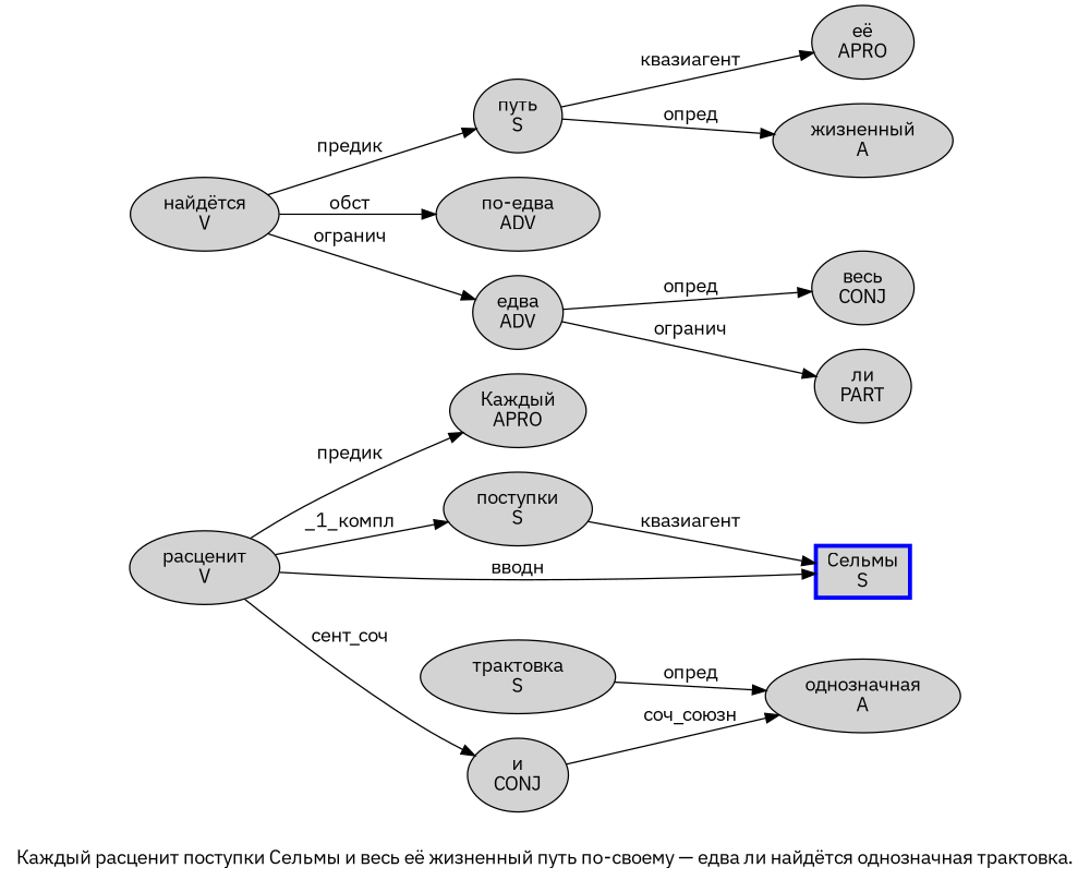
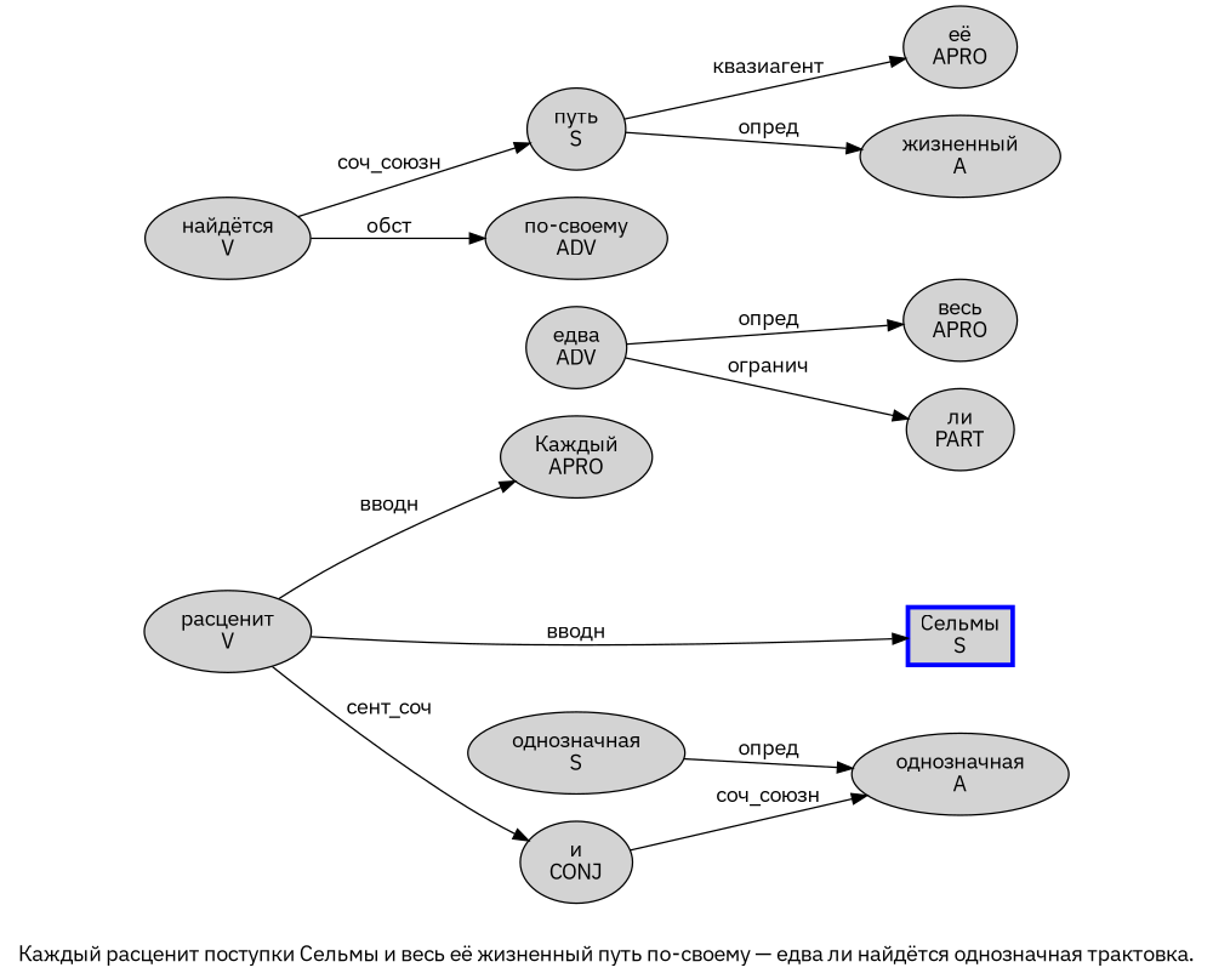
  digraph {
    fontname="IBM Plex Sans"
    label="Каждый расценит поступки Сельмы и весь её жизненный путь по-своему — едва ли найдётся однозначная трактовка."
    rankdir=LR
    node [fillcolor=lightgray fontname="IBM Plex Sans" penwidth=1 shape=ellipse style=filled]
    edge [fontname="IBM Plex Sans"]
    n1 [label="Каждый\nAPRO"]
    n2 [label="расценит\nV"]
-   n3 [label="поступки\nS"]
    n4 [label="и\nCONJ"]
    n5 [color=blue label="Сельмы\nS" penwidth=3 shape=box]
    n6 [label="однозначная\nA"]
-   n7 [label="трактовка\nS"]
+   n7 [label="однозначная\nS"]
    n8 [label="найдётся\nV"]
    n9 [label="путь\nS"]
-   n10 [label="по-едва\nADV"]
+   n10 [label="по-своему\nADV"]
    n11 [label="едва\nADV"]
-   n12 [label="весь\nCONJ"]
+   n12 [label="весь\nAPRO"]
    n13 [label="её\nAPRO"]
    n14 [label="жизненный\nA"]
    n15 [label="ли\nPART"]
-   n2 -> n1 [label="предик"]
-   n2 -> n3 [label="_1_компл"]
+   n2 -> n1 [label="вводн"]
    n2 -> n4 [label="сент_соч"]
    n2 -> n5 [label="вводн"]
-   n3 -> n5 [label="квазиагент"]
    n4 -> n6 [label="соч_союзн"]
    n7 -> n6 [label="опред"]
-   n8 -> n9 [label="предик"]
+   n8 -> n9 [label="соч_союзн"]
    n8 -> n10 [label="обст"]
-   n8 -> n11 [label="огранич"]
    n9 -> n13 [label="квазиагент"]
    n9 -> n14 [label="опред"]
    n11 -> n12 [label="опред"]
    n11 -> n15 [label="огранич"]
  }
